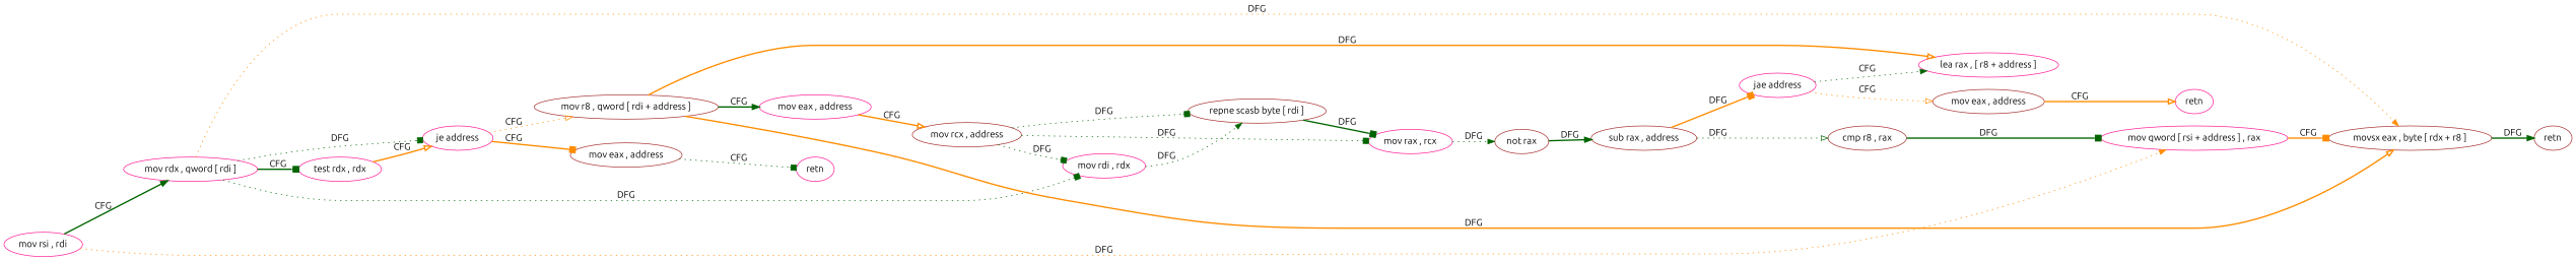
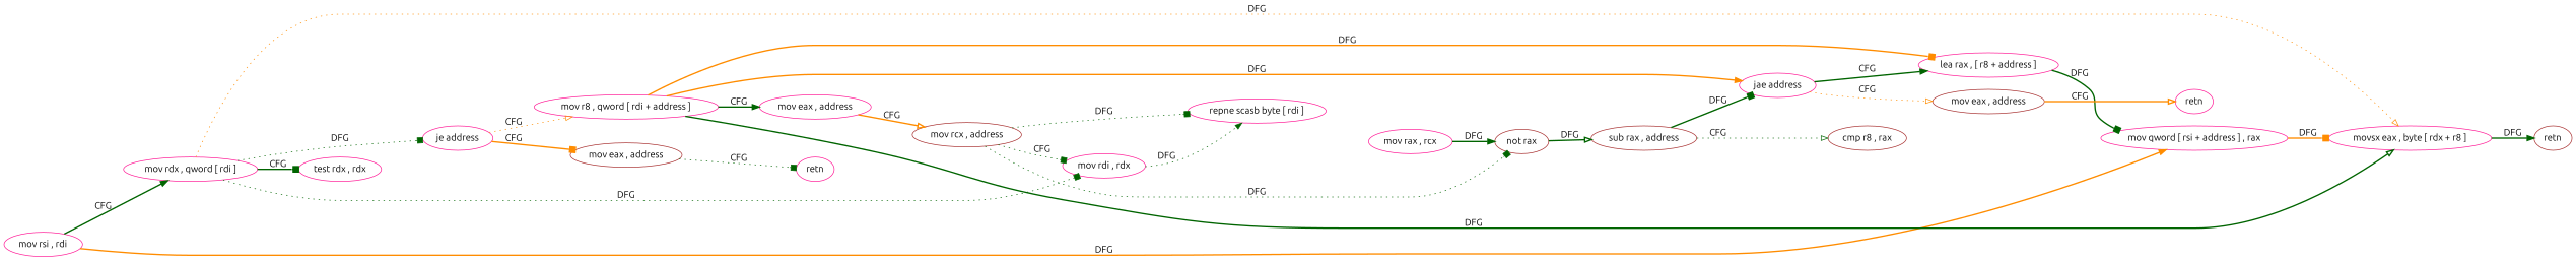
  digraph {
    fontname=Ubuntu
    rankdir=LR
    node [color=deeppink fontname=Ubuntu]
    edge [arrowhead=box color=darkgreen fontname=Ubuntu style=bold]
    n1 [label="mov rsi , rdi"]
    n2 [label="mov rdx , qword [ rdi ]"]
    n3 [label="mov qword [ rsi + address ] , rax"]
    n4 [label="test rdx , rdx"]
    n5 [label="je address"]
    n6 [label="mov rdi , rdx"]
-   n7 [color=brown label="movsx eax , byte [ rdx + r8 ]"]
+   n7 [label="movsx eax , byte [ rdx + r8 ]"]
    n8 [color=brown label="mov eax , address"]
-   n9 [color=brown label="mov r8 , qword [ rdi + address ]"]
-   n10 [color=brown label="repne scasb byte [ rdi ]"]
+   n9 [label="mov r8 , qword [ rdi + address ]"]
+   n10 [label="repne scasb byte [ rdi ]"]
    n11 [color=brown label=retn]
    n12 [label=retn]
    n13 [label="mov eax , address"]
    n14 [label="jae address"]
    n15 [label="lea rax , [ r8 + address ]"]
    n16 [color=brown label="mov rcx , address"]
    n17 [color=brown label="mov eax , address"]
    n18 [label="mov rax , rcx"]
    n19 [color=brown label="not rax"]
    n20 [color=brown label="sub rax , address"]
    n21 [color=brown label="cmp r8 , rax"]
    n22 [label=retn]
    n1 -> n2 [arrowhead=normal label=CFG]
-   n1 -> n3 [arrowhead=normal color=darkorange label=DFG style=dotted]
+   n1 -> n3 [arrowhead=normal color=darkorange label=DFG]
    n2 -> n4 [label=CFG]
    n2 -> n5 [label=DFG style=dotted]
    n2 -> n6 [label=DFG style=dotted]
-   n2 -> n7 [arrowhead=normal color=darkorange label=DFG style=dotted]
-   n3 -> n7 [color=darkorange label=CFG]
-   n4 -> n5 [arrowhead=onormal color=darkorange label=CFG]
+   n2 -> n7 [arrowhead=onormal color=darkorange label=DFG style=dotted]
+   n3 -> n7 [color=darkorange label=DFG]
    n5 -> n8 [color=darkorange label=CFG]
    n5 -> n9 [arrowhead=onormal color=darkorange label=CFG style=dotted]
    n6 -> n10 [arrowhead=normal label=DFG style=dotted]
    n7 -> n11 [arrowhead=normal label=DFG]
    n8 -> n12 [label=CFG style=dotted]
-   n9 -> n7 [arrowhead=onormal color=darkorange label=DFG]
+   n9 -> n7 [arrowhead=onormal label=DFG]
    n9 -> n13 [arrowhead=normal label=CFG]
-   n9 -> n15 [arrowhead=onormal color=darkorange label=DFG]
-   n10 -> n18 [label=DFG]
+   n9 -> n14 [arrowhead=normal color=darkorange label=DFG]
+   n9 -> n15 [color=darkorange label=DFG]
    n13 -> n16 [arrowhead=onormal color=darkorange label=CFG]
-   n14 -> n15 [arrowhead=normal label=CFG style=dotted]
+   n14 -> n15 [arrowhead=normal label=CFG]
    n14 -> n17 [arrowhead=onormal color=darkorange label=CFG style=dotted]
-   n21 -> n3 [label=DFG]
-   n16 -> n6 [label=DFG style=dotted]
+   n15 -> n3 [label=DFG]
+   n16 -> n6 [label=CFG style=dotted]
    n16 -> n10 [label=DFG style=dotted]
-   n16 -> n18 [label=DFG style=dotted]
+   n16 -> n19 [label=DFG style=dotted]
    n17 -> n22 [arrowhead=onormal color=darkorange label=CFG]
-   n18 -> n19 [arrowhead=normal label=DFG style=dotted]
-   n19 -> n20 [arrowhead=normal label=DFG]
-   n20 -> n14 [color=darkorange label=DFG]
-   n20 -> n21 [arrowhead=onormal label=DFG style=dotted]
+   n18 -> n19 [arrowhead=normal label=DFG]
+   n19 -> n20 [arrowhead=onormal label=DFG]
+   n20 -> n14 [label=DFG]
+   n20 -> n21 [arrowhead=onormal label=CFG style=dotted]
  }
